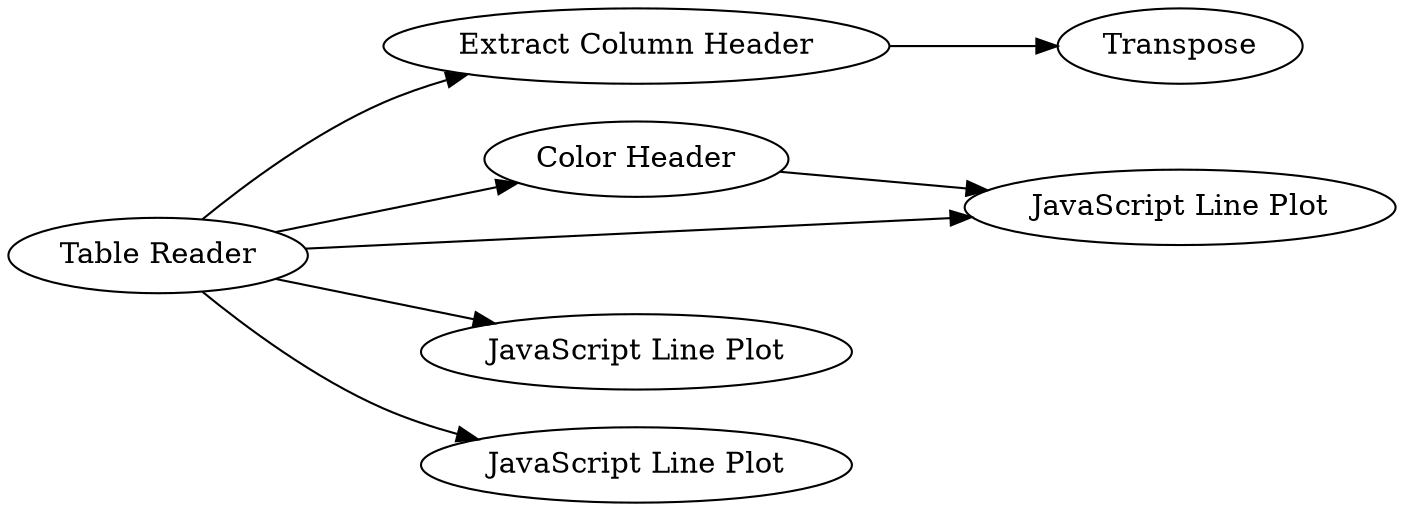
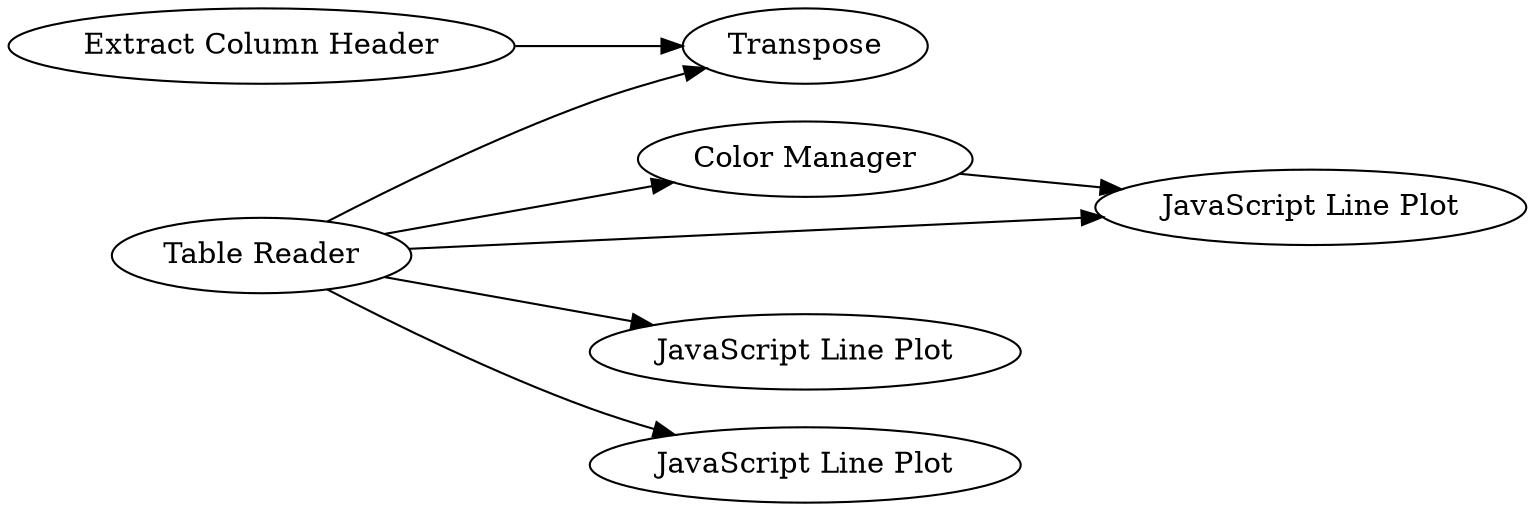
  digraph {
    rankdir=LR
    n1 [label="Extract Column Header"]
    n2 [label=Transpose]
-   n3 [label="Color Header"]
+   n3 [label="Color Manager"]
    n4 [label="JavaScript Line Plot"]
    n5 [label="Table Reader"]
    n6 [label="JavaScript Line Plot"]
    n7 [label="JavaScript Line Plot"]
    n1 -> n2
    n3 -> n4
-   n5 -> n1
+   n5 -> n2
    n5 -> n3
    n5 -> n4
    n5 -> n6
    n5 -> n7
  }
